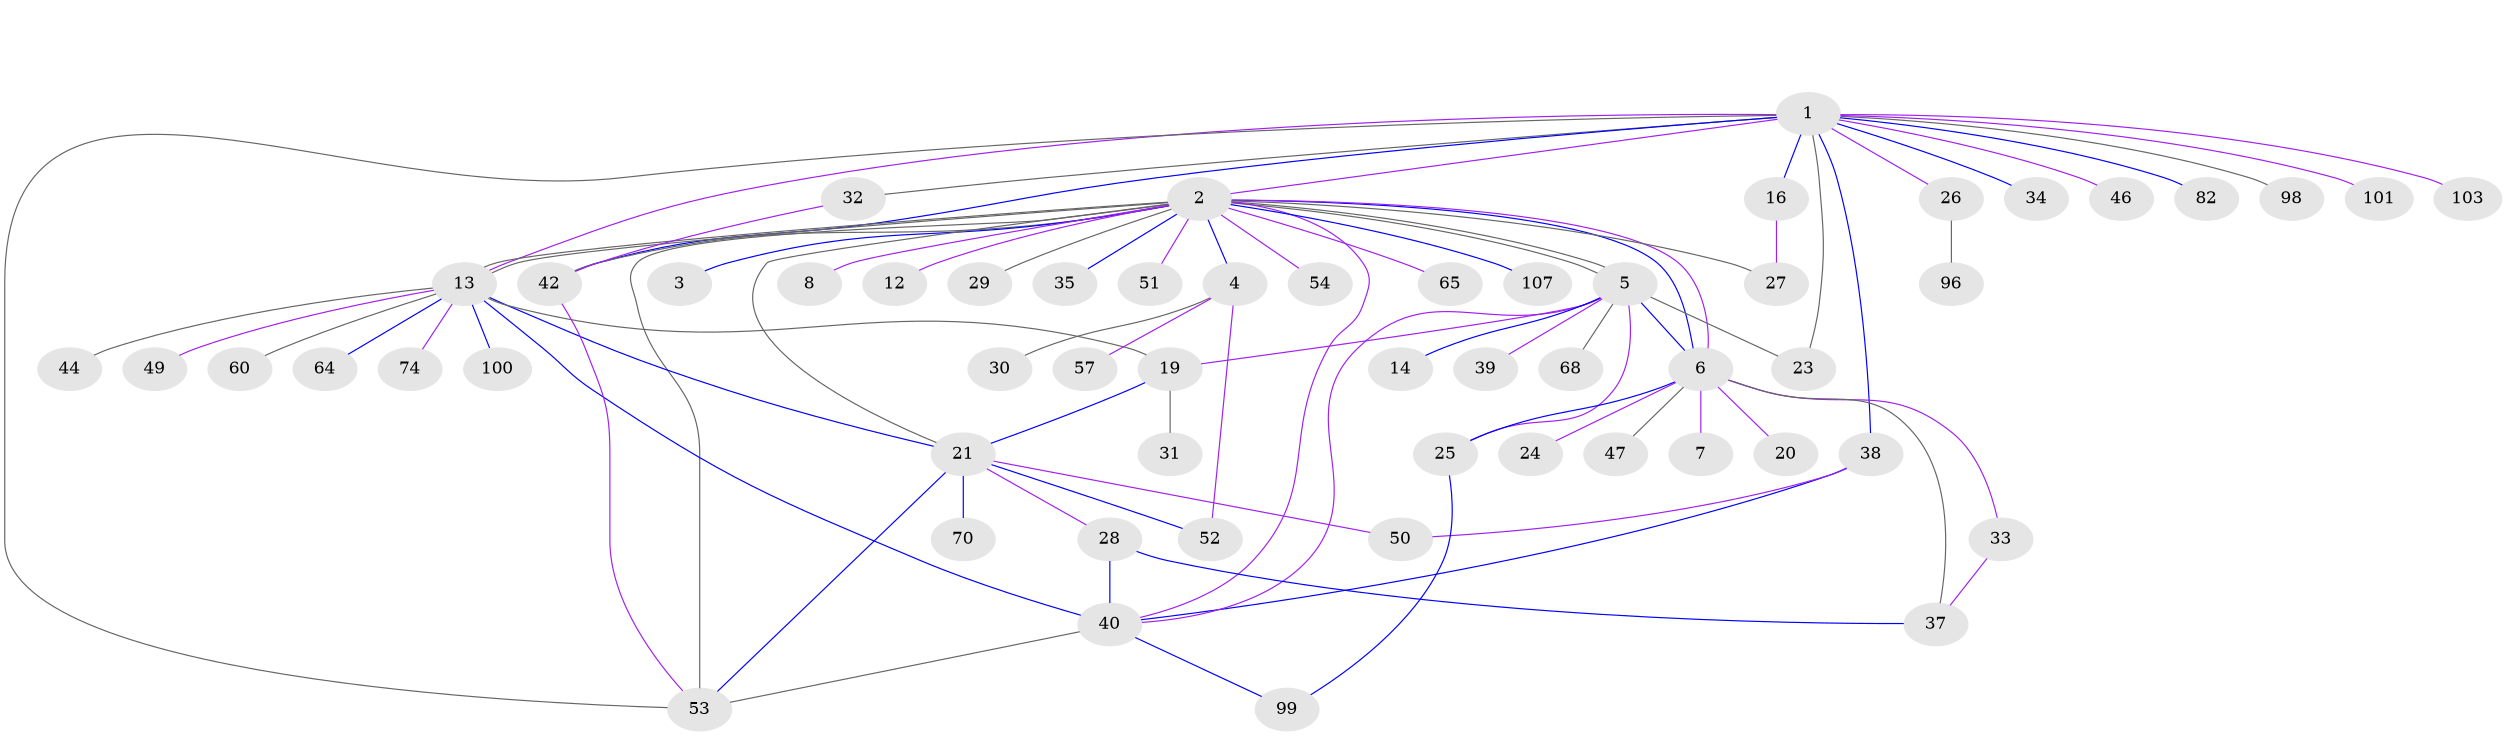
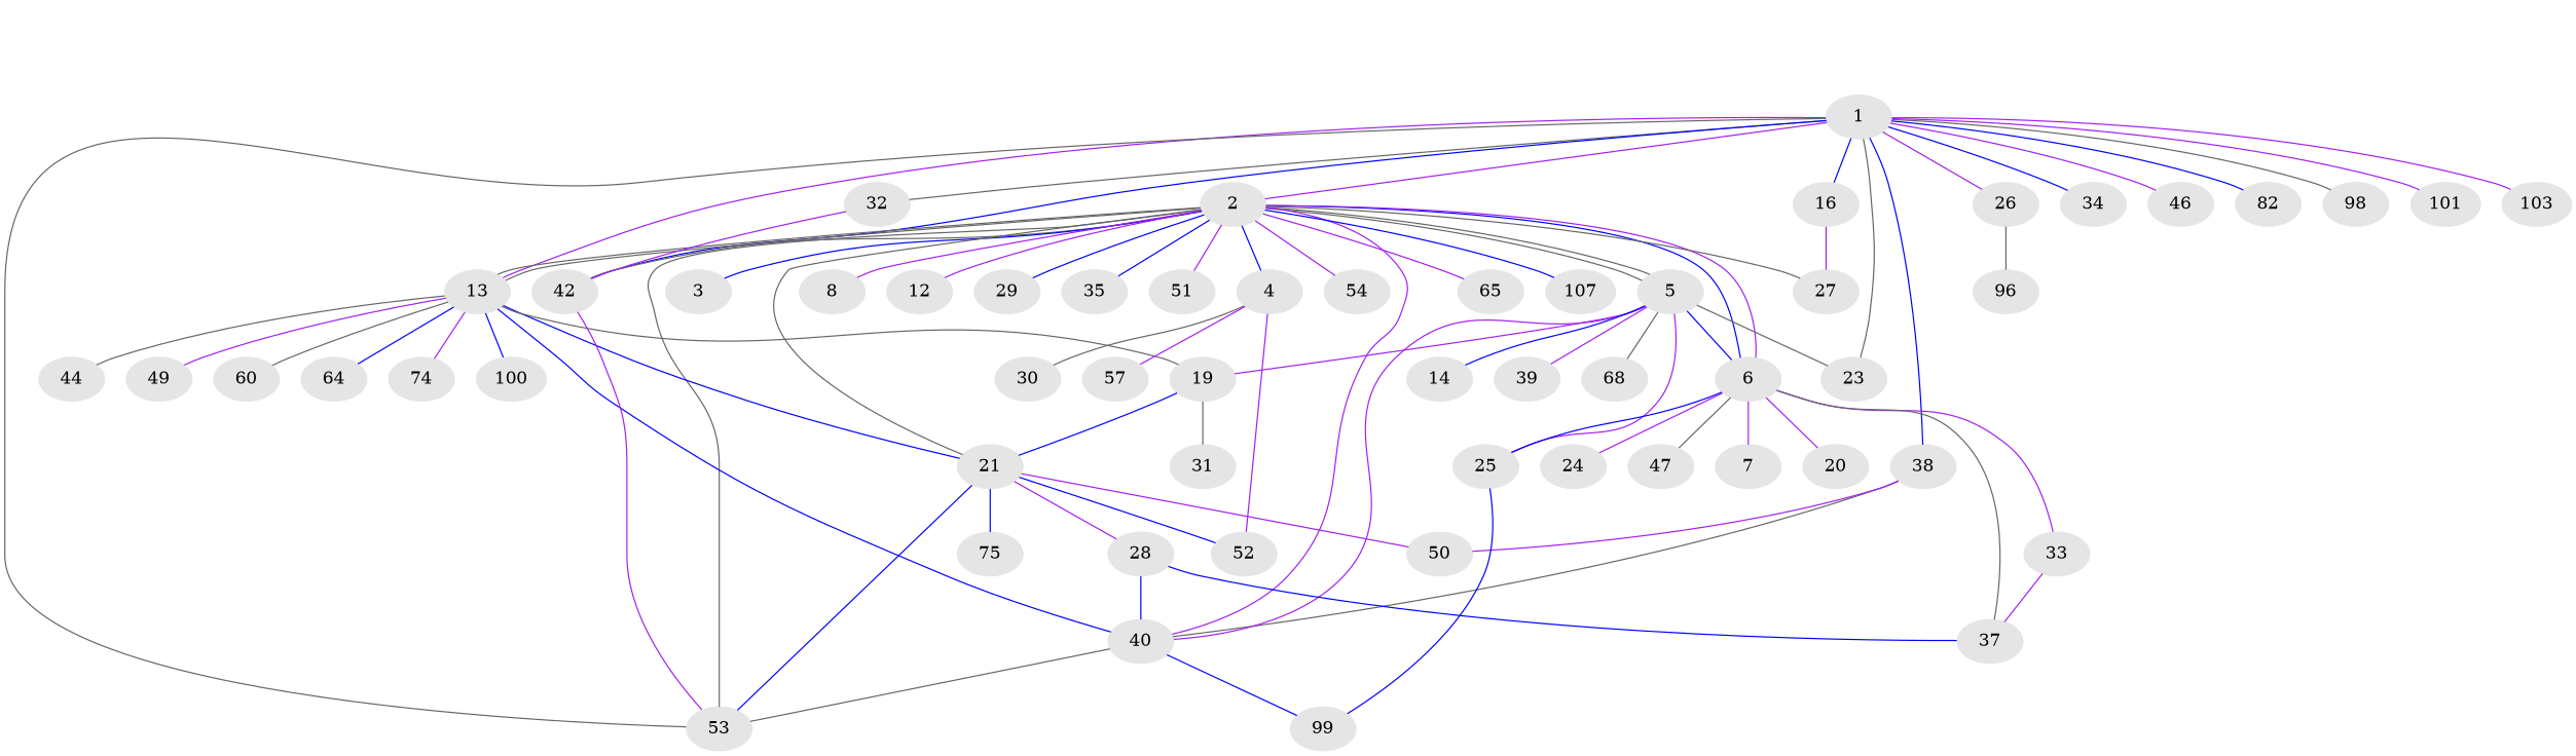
  graph {
    node [color=gray90 style=filled]
    edge [color=purple]
    1 [super="+9+15"]
    2 [super="+30"]
    13 [super="+18+83+79+93+75+66+36"]
    16 [super="+22"]
    23 [super="+41"]
    26
    32 [super="+80+87+92"]
    34 [super="+110"]
    38 [super="+76+102"]
    42 [super="+85+56+62"]
    46
    53 [super="+67"]
    82
    98
    101
    103
    3
    4
    5 [super="+58"]
    6 [super="+114+17"]
    8
    12
    21 [super="+77"]
    27 [super="+45"]
    29
    35
    40 [super="+95+109+48"]
    51
    54
    n30 [label=65]
    107
    19 [super="+72"]
    44
    49
    60
    64
    74
    100
    96
    50 [super="+61"]
    n41 [label=30]
    52
    57
    14
    25 [super="+88+71+65"]
    39
    68
    7
    20 [super="+43"]
    24
    33 [super="+59"]
    37
    47
    28
-   70
+   70 [label=75]
    99
    31
    1 -- 2 [weight=2]
    1 -- 13 [weight=3]
    1 -- 16 [color=blue weight=2]
    1 -- 23 [color=gray40]
    1 -- 26 [weight=2]
    1 -- 32 [color=gray40]
    1 -- 34 [color=blue]
    1 -- 38 [color=blue]
    1 -- 42 [color=blue]
    1 -- 46
    1 -- 53 [color=gray40]
    1 -- 82 [color=blue]
    1 -- 98 [color=gray40]
    1 -- 101
    1 -- 103
    2 -- 13 [color=gray40]
    2 -- 13 [color=gray40]
    2 -- 42 [color=gray40]
    2 -- 53 [color=gray40]
    2 -- 3 [color=blue]
    2 -- 4 [color=blue]
    2 -- 5 [color=gray40]
    2 -- 5 [color=gray40]
    2 -- 6 [color=blue]
    2 -- 6
    2 -- 8
    2 -- 12
    2 -- 21 [color=gray40 weight=2]
    2 -- 27 [color=gray40]
-   2 -- 29 [color=gray40]
+   2 -- 29 [color=blue]
    2 -- 35 [color=blue]
    2 -- 40
    2 -- 51
    2 -- 54
    2 -- n30
    2 -- 107 [color=blue]
    13 -- 21 [color=blue]
    13 -- 40 [color=blue weight=3]
    13 -- 19 [color=gray40]
    13 -- 44 [color=gray40]
    13 -- 49
    13 -- 60 [color=gray40]
    13 -- 64 [color=blue]
    13 -- 74
    13 -- 100 [color=blue]
    16 -- 27
    26 -- 96 [color=gray40]
    32 -- 42
-   38 -- 40 [color=blue]
+   38 -- 40 [color=gray40]
    38 -- 50
    42 -- 53
    4 -- n41 [color=gray40]
    4 -- 52
    4 -- 57
    5 -- 23 [color=gray40]
    5 -- 6 [color=blue]
    5 -- 40
    5 -- 19
    5 -- 14 [color=blue]
    5 -- 25
    5 -- 39
    5 -- 68 [color=gray40]
    6 -- 25 [color=blue]
    6 -- 7
    6 -- 20
    6 -- 24
    6 -- 33
    6 -- 37 [color=gray40]
    6 -- 47 [color=gray40]
    21 -- 53 [color=blue]
    21 -- 50
    21 -- 52 [color=blue]
    21 -- 28
    21 -- 70 [color=blue]
    40 -- 53 [color=gray40]
    40 -- 99 [color=blue]
    19 -- 21 [color=blue]
    19 -- 31 [color=gray40]
    25 -- 99 [color=blue]
    33 -- 37
    28 -- 40 [color=blue]
    28 -- 37 [color=blue]
  }
